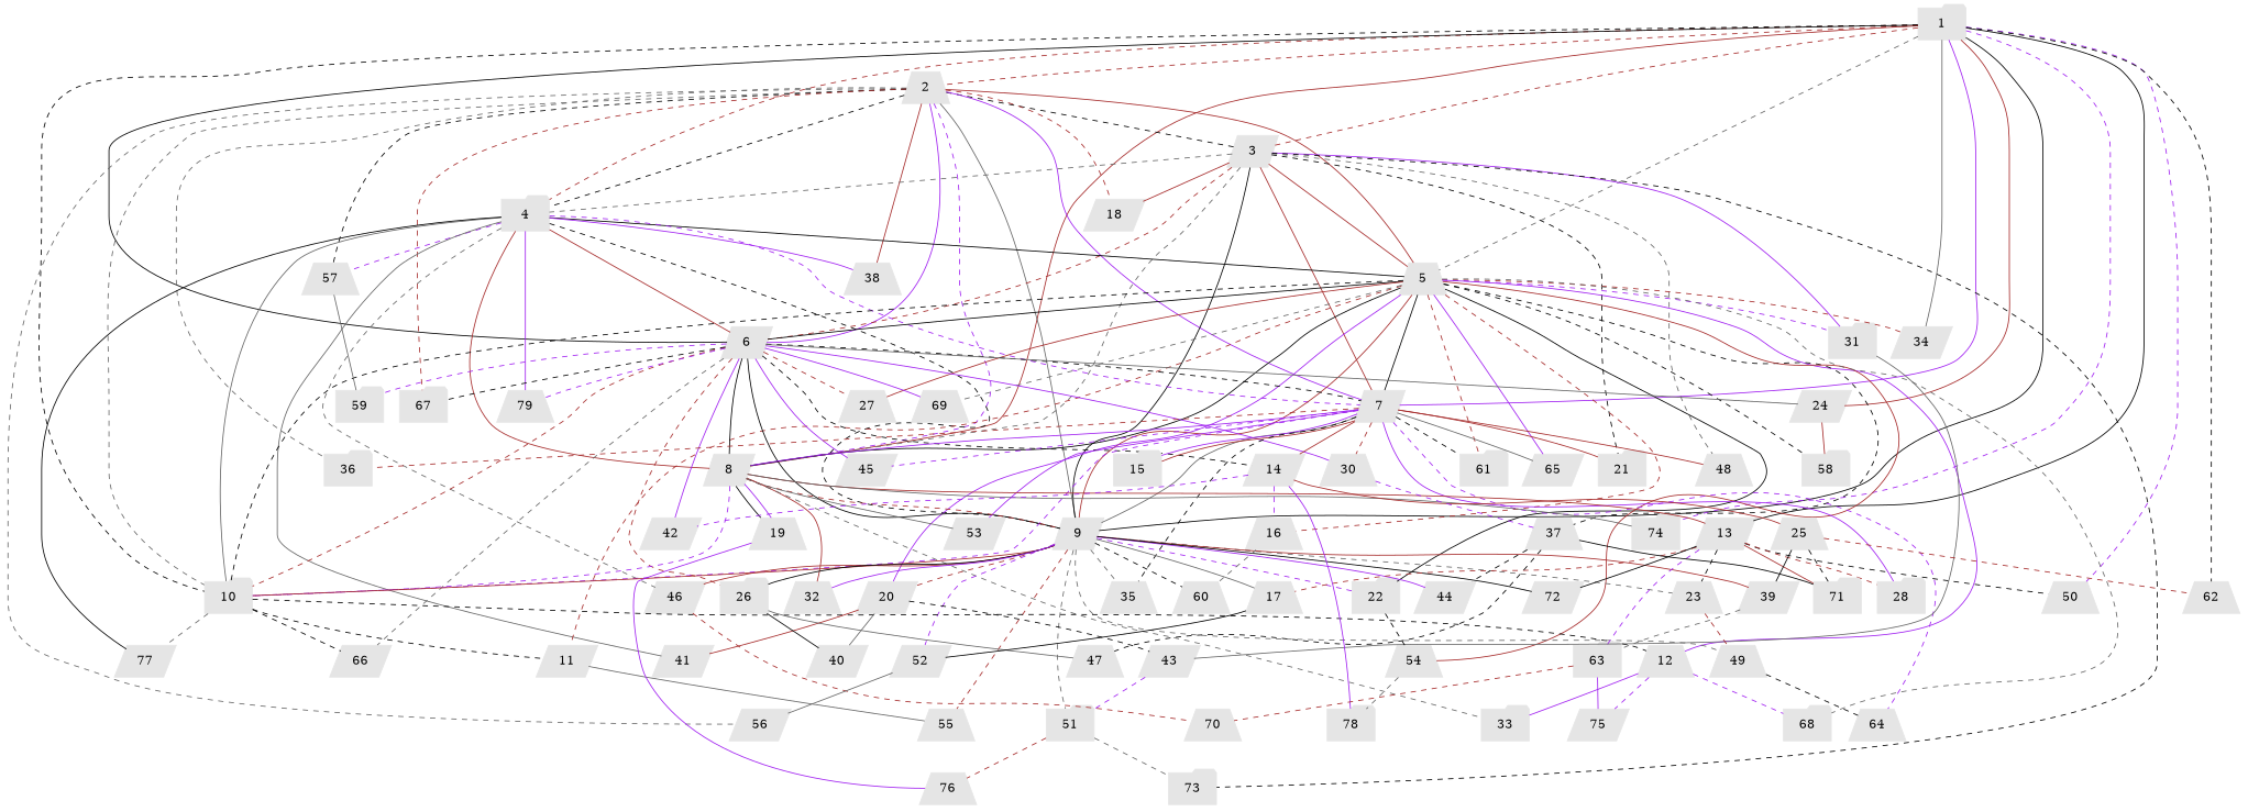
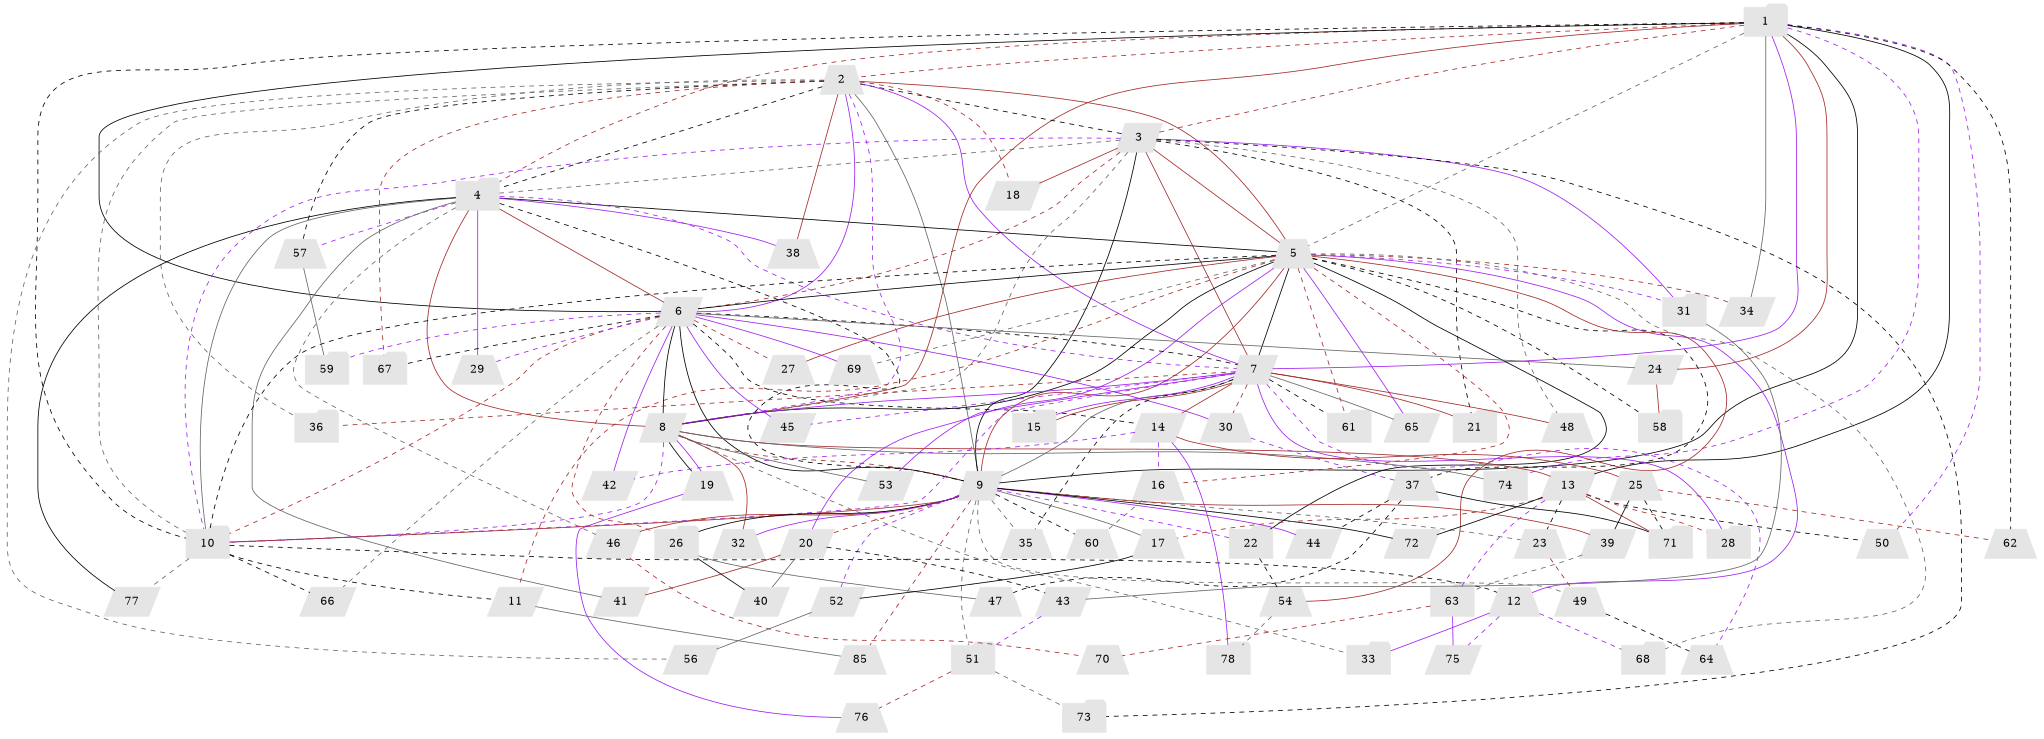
  graph {
    node [color=gray90 shape=trapezium style=filled]
    edge [color=brown style=dashed]
    1 [shape=folder]
    2
    3 [shape=parallelogram]
    4 [shape=folder]
    5
    6 [shape=parallelogram]
    7 [shape=parallelogram]
    8 [shape=parallelogram]
    9 [shape=parallelogram]
    10 [shape=folder]
    13 [shape=parallelogram]
    24 [shape=parallelogram]
    34 [shape=parallelogram]
    50
    62
    74 [shape=folder]
    18 [shape=parallelogram]
    36 [shape=folder]
    38
    56 [shape=parallelogram]
    57
    67 [shape=folder]
    21 [shape=folder]
    31 [shape=folder]
    48
    73 [shape=folder]
-   29 [label=79]
+   29
    41 [shape=parallelogram]
    46 [shape=parallelogram]
    77 [shape=parallelogram]
    11 [shape=parallelogram]
    12
    16
    20 [shape=parallelogram]
    22 [shape=folder]
    27
    37
    54
    58 [shape=folder]
    61 [shape=folder]
    65 [shape=parallelogram]
    68 [shape=folder]
    69
    14 [shape=parallelogram]
    26 [shape=folder]
    30
    42 [shape=parallelogram]
    45 [shape=parallelogram]
    59 [shape=folder]
    66 [shape=parallelogram]
    15 [shape=folder]
    28 [shape=folder]
    35
    53 [shape=parallelogram]
    64
    19
    32
    33 [shape=folder]
    17
    23
    39 [shape=parallelogram]
    44 [shape=parallelogram]
    49
    51 [shape=folder]
    52 [shape=parallelogram]
-   55
+   55 [label=85]
    60
    72 [shape=parallelogram]
    63 [shape=folder]
    71 [shape=folder]
    43 [shape=parallelogram]
    70
    75 [shape=parallelogram]
    40 [shape=parallelogram]
    47
    78 [shape=folder]
    25
    76
    1 -- 2
    1 -- 3
    1 -- 4
    1 -- 5 [color=gray40]
    1 -- 6 [color=black style=solid]
    1 -- 7 [color=purple style=solid]
    1 -- 8 [style=solid]
    1 -- 9 [color=black style=solid]
    1 -- 10 [color=black]
    1 -- 13 [color=black style=solid]
    1 -- 24 [style=solid]
    1 -- 34 [color=gray40 style=solid]
    1 -- 50 [color=purple]
    1 -- 62 [color=black]
    1 -- 74 [color=purple]
    2 -- 3 [color=black]
    2 -- 4 [color=black]
    2 -- 5 [style=solid]
    2 -- 6 [color=purple style=solid]
    2 -- 7 [color=purple style=solid]
    2 -- 8 [color=purple]
    2 -- 9 [color=gray40 style=solid]
    2 -- 10 [color=gray40]
    2 -- 18
    2 -- 36 [color=gray40]
    2 -- 38 [style=solid]
    2 -- 56 [color=gray40]
    2 -- 57 [color=black]
    2 -- 67
    3 -- 4 [color=gray40]
    3 -- 5 [style=solid]
    3 -- 6
    3 -- 7 [style=solid]
    3 -- 8 [color=gray40]
    3 -- 9 [color=black style=solid]
+   3 -- 10 [color=purple]
    3 -- 18 [style=solid]
    3 -- 21 [color=black]
    3 -- 31 [color=purple style=solid]
    3 -- 48 [color=gray40]
    3 -- 73 [color=black]
    4 -- 5 [color=black style=solid]
    4 -- 6 [style=solid]
    4 -- 7 [color=purple]
    4 -- 8 [style=solid]
    4 -- 9 [color=black]
    4 -- 10 [color=gray40 style=solid]
    4 -- 38 [color=purple style=solid]
    4 -- 57 [color=purple]
    4 -- 29 [color=purple style=solid]
    4 -- 41 [color=gray40 style=solid]
    4 -- 46 [color=gray40]
    4 -- 77 [color=black style=solid]
    5 -- 6 [color=black style=solid]
    5 -- 7 [color=black style=solid]
    5 -- 8 [color=black style=solid]
    5 -- 9 [style=solid]
    5 -- 10 [color=black]
    5 -- 34
    5 -- 31 [color=purple]
    5 -- 11
    5 -- 12 [color=purple style=solid]
    5 -- 16
    5 -- 20 [color=purple style=solid]
    5 -- 22 [color=black style=solid]
    5 -- 27 [style=solid]
    5 -- 37 [color=black]
    5 -- 54 [style=solid]
    5 -- 58 [color=black]
    5 -- 61
    5 -- 65 [color=purple style=solid]
    5 -- 68 [color=gray40]
    5 -- 69 [color=gray40]
    6 -- 7 [color=black]
    6 -- 8 [color=black style=solid]
    6 -- 9 [color=black style=solid]
    6 -- 10
    6 -- 24 [color=gray40 style=solid]
    6 -- 67 [color=black]
    6 -- 29 [color=purple]
    6 -- 27
    6 -- 69 [color=purple style=solid]
    6 -- 14 [color=black]
    6 -- 26
    6 -- 30 [color=purple style=solid]
    6 -- 42 [color=purple style=solid]
    6 -- 45 [color=purple style=solid]
    6 -- 59 [color=purple]
    6 -- 66 [color=gray40]
    7 -- 8 [color=purple style=solid]
    7 -- 9 [color=gray40 style=solid]
    7 -- 10 [color=purple]
    7 -- 36
    7 -- 21 [style=solid]
    7 -- 48 [style=solid]
    7 -- 61 [color=black]
    7 -- 65 [color=gray40 style=solid]
    7 -- 14 [style=solid]
    7 -- 30
    7 -- 45 [color=purple]
    7 -- 15 [color=purple style=solid]
    7 -- 15 [style=solid]
    7 -- 28 [color=purple style=solid]
    7 -- 35 [color=black]
    7 -- 53 [color=purple style=solid]
    7 -- 64 [color=purple]
    8 -- 9
    8 -- 10 [color=purple]
    8 -- 13 [style=solid]
    8 -- 74 [color=gray40 style=solid]
    8 -- 53 [color=gray40 style=solid]
    8 -- 19 [color=black style=solid]
    8 -- 19 [color=purple style=solid]
    8 -- 32 [style=solid]
    8 -- 33 [color=gray40]
    9 -- 10 [style=solid]
    9 -- 46 [style=solid]
    9 -- 20
    9 -- 22 [color=purple]
    9 -- 26 [color=black style=solid]
    9 -- 35 [color=gray40]
    9 -- 32 [color=purple style=solid]
    9 -- 17 [color=gray40 style=solid]
    9 -- 23 [color=gray40]
    9 -- 39 [style=solid]
    9 -- 44 [color=purple style=solid]
    9 -- 49 [color=gray40]
    9 -- 51 [color=gray40]
    9 -- 52 [color=purple]
    9 -- 55
    9 -- 60 [color=black]
    9 -- 72 [color=black style=solid]
    10 -- 77 [color=gray40]
    10 -- 11 [color=black]
    10 -- 12 [color=black]
    10 -- 66 [color=black]
    13 -- 50 [color=black]
    13 -- 28
    13 -- 17
    13 -- 23 [color=black]
    13 -- 72 [color=black style=solid]
    13 -- 63 [color=purple]
    13 -- 71 [style=solid]
    24 -- 58 [style=solid]
    57 -- 59 [color=gray40 style=solid]
    31 -- 43 [color=gray40 style=solid]
    46 -- 70
    11 -- 55 [color=gray40 style=solid]
    12 -- 68 [color=purple]
    12 -- 33 [color=purple style=solid]
    12 -- 75 [color=purple]
    16 -- 60 [color=gray40]
    20 -- 41 [style=solid]
    20 -- 43 [color=black]
    20 -- 40 [color=gray40 style=solid]
    22 -- 54 [color=black]
    37 -- 44 [color=black]
    37 -- 71 [color=black style=solid]
    37 -- 47 [color=black]
    54 -- 78 [color=gray40]
    14 -- 16 [color=purple]
    14 -- 42 [color=purple]
    14 -- 78 [color=purple style=solid]
    14 -- 25 [style=solid]
    26 -- 40 [color=black style=solid]
    26 -- 47 [color=gray40 style=solid]
    30 -- 37 [color=purple]
    19 -- 76 [color=purple style=solid]
    17 -- 52 [color=black style=solid]
    23 -- 49
    39 -- 63 [color=gray40]
    49 -- 64 [color=black]
    51 -- 73 [color=gray40]
    51 -- 76
    52 -- 56 [color=gray40 style=solid]
    63 -- 70
    63 -- 75 [color=purple style=solid]
    43 -- 51 [color=purple]
    25 -- 62
    25 -- 39 [color=black style=solid]
    25 -- 71 [color=black]
  }
